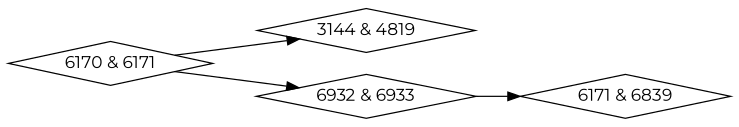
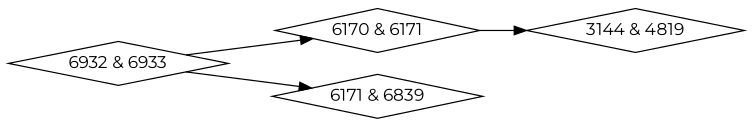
  digraph {
    fontname=Montserrat
    rankdir=LR
    node [fontname=Montserrat shape=diamond]
    edge [fontname=Montserrat]
    n1 [label="3144 & 4819"]
    n2 [label="6170 & 6171"]
    n3 [label="6171 & 6839"]
    n4 [label="6932 & 6933"]
    n2 -> n1
-   n2 -> n4
+   n4 -> n2
    n4 -> n3
  }
